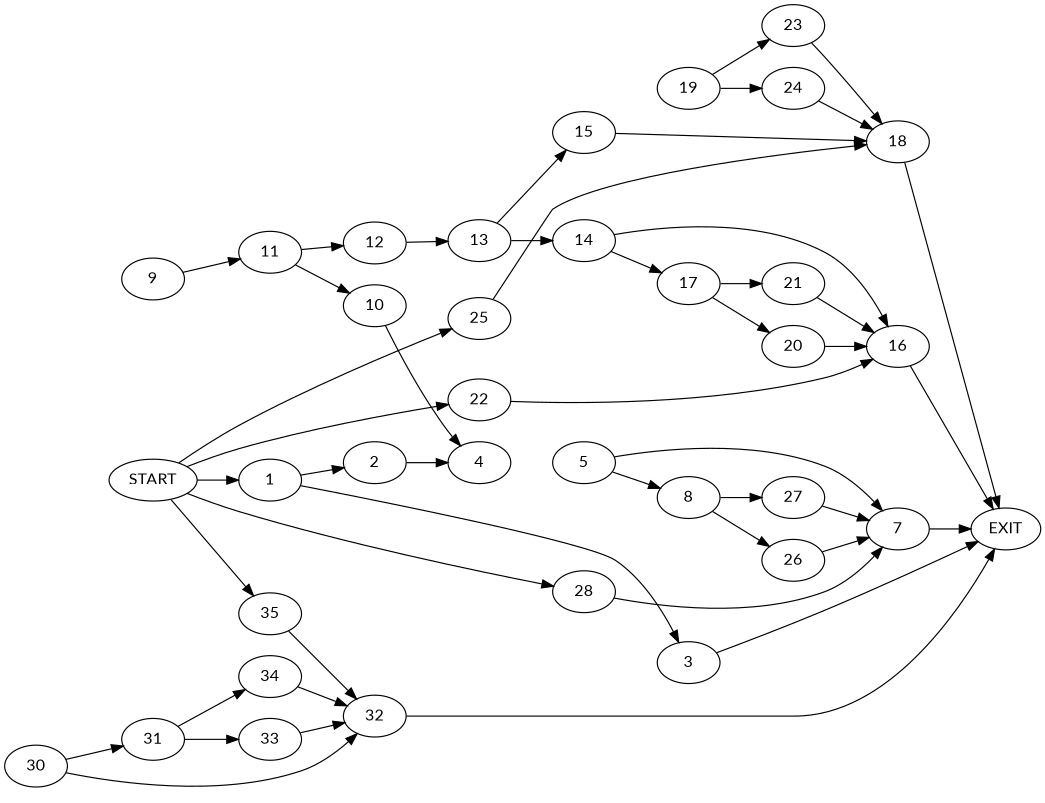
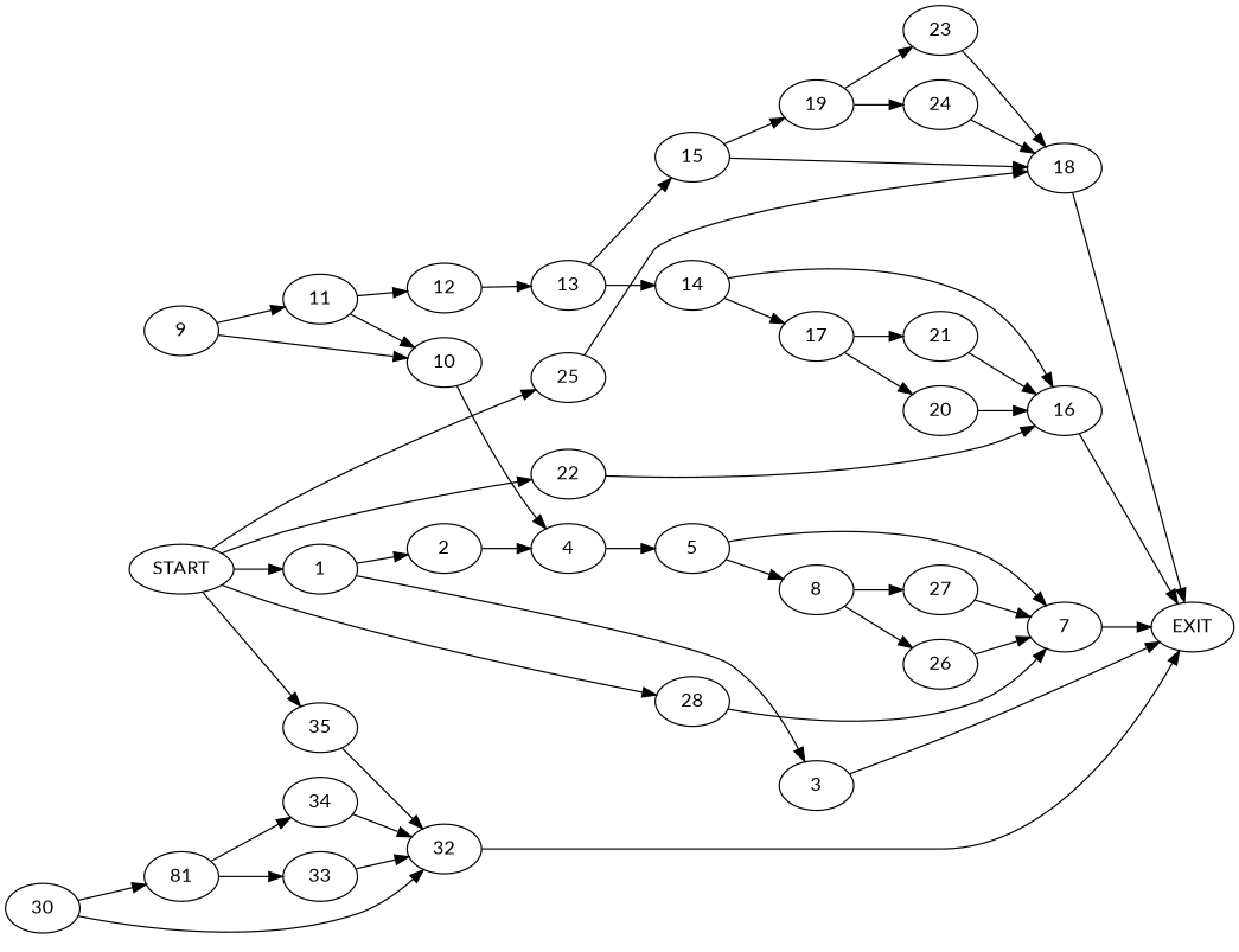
  digraph {
    fontname=Lato
    rankdir=LR
    node [fontname=Lato]
    edge [fontname=Lato]
    n1 [label=START]
    1
    22
    25
    28
    35
    2
    3
    16
    18
    7
    30
-   31
+   31 [label=81]
    32
    n15 [label=EXIT]
    4
    5
    8
    26
    27
    9
    10
    11
    12
    13
    14
    15
    17
    19
    20
    21
    23
    24
    33
    34
    n1 -> 1
    n1 -> 22
    n1 -> 25
    n1 -> 28
    n1 -> 35
    1 -> 2
    1 -> 3
    22 -> 16
    25 -> 18
    28 -> 7
    35 -> 32
    2 -> 4
    3 -> n15
    16 -> n15
    18 -> n15
    7 -> n15
    30 -> 31
    30 -> 32
    31 -> 33
    31 -> 34
    32 -> n15
+   4 -> 5
    5 -> 7
    5 -> 8
    8 -> 26
    8 -> 27
    26 -> 7
    27 -> 7
+   9 -> 10
    9 -> 11
    10 -> 4
    11 -> 10
    11 -> 12
    12 -> 13
    13 -> 14
    13 -> 15
    14 -> 16
    14 -> 17
    15 -> 18
+   15 -> 19
    17 -> 20
    17 -> 21
    19 -> 23
    19 -> 24
    20 -> 16
    21 -> 16
    23 -> 18
    24 -> 18
    33 -> 32
    34 -> 32
  }
